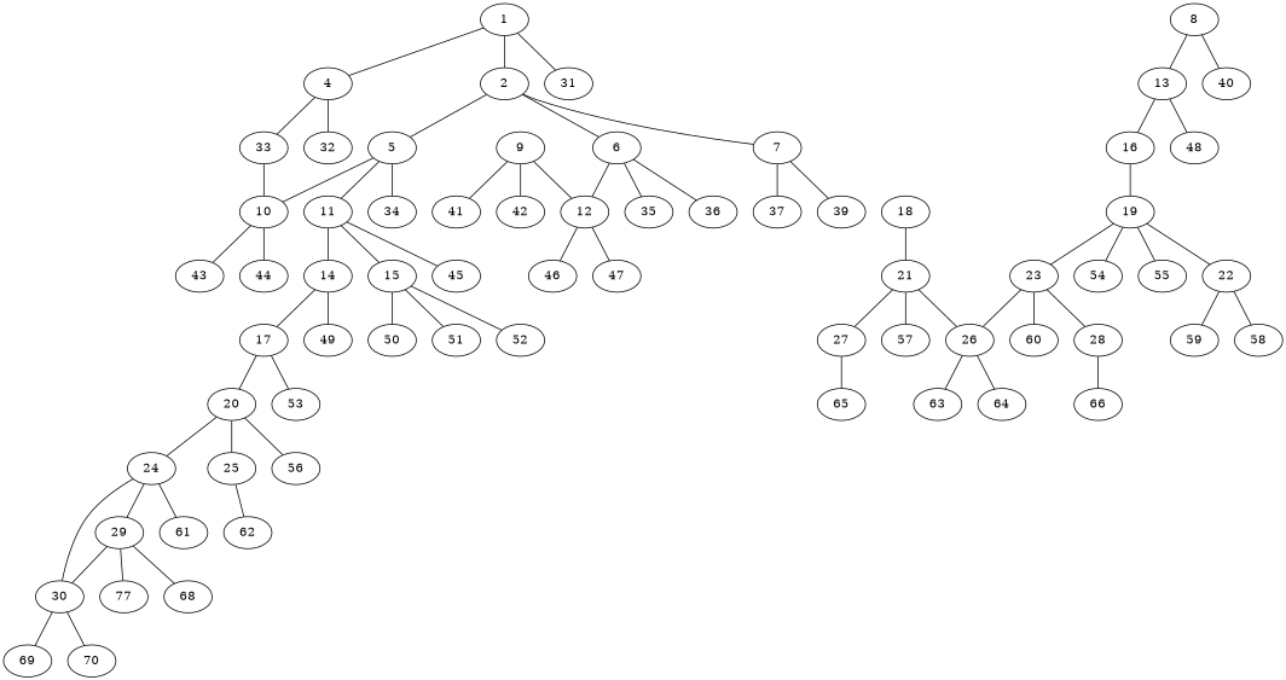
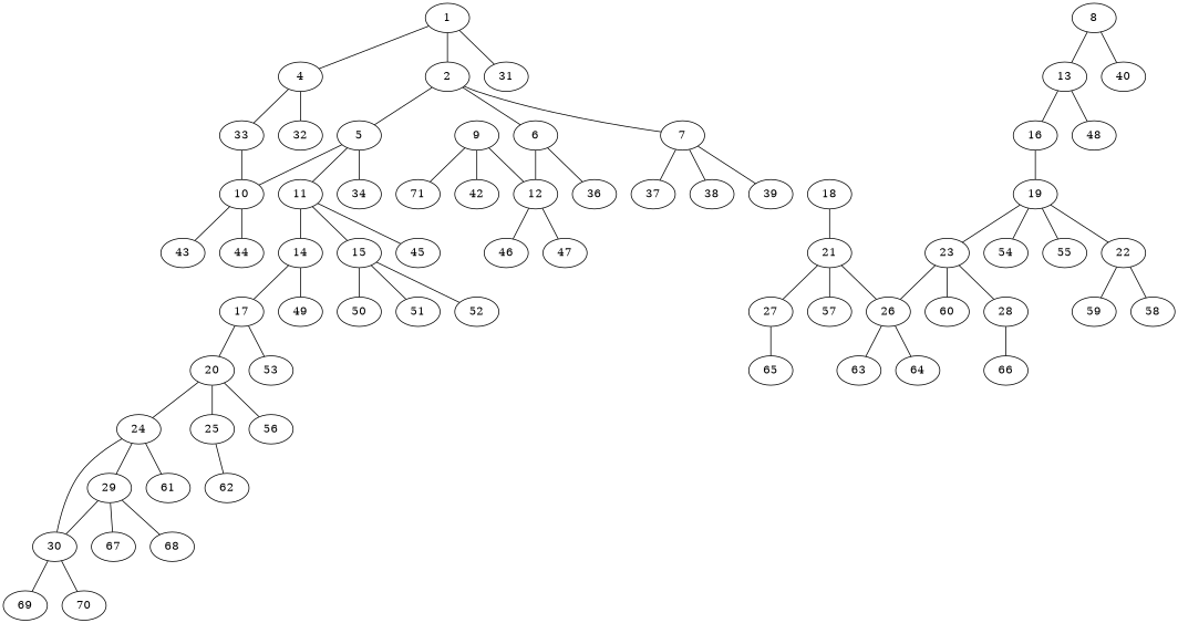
  graph {
    node [chem=H]
    edge [valence=1]
    1 [chem=C]
    2 [chem=C]
    4 [chem=C]
    31
    5 [chem=C]
    6 [chem=C]
    7 [chem=C]
    32
    33
    10 [chem=C]
    11 [chem=C]
    34
    12 [chem=C]
-   35
    36
    37
+   38
    39
    8 [chem=C]
    13 [chem=C]
    40
    9 [chem=C]
-   41
+   41 [label=71]
    42
    43
    44
    14 [chem=C]
    15 [chem=C]
    45
    46
    47
    16 [chem=C]
    48
    17 [chem=C]
    49
    50
    51
    52
    19 [chem=C]
    20 [chem=C]
    53
    18 [chem=C]
    21 [chem=C]
    22 [chem=C]
    23 [chem=C]
    54
    55
    24 [chem=C]
    25 [chem=O]
    56
    26 [chem=C]
    27 [chem=O]
    57
    58
    59
    28 [chem=O]
    60
    29 [chem=C]
    30 [chem=C]
    61
    62
    63
    64
    65
    66
-   67 [label=77]
+   67
    68
    69
    70
    1 -- 2
    1 -- 4
    1 -- 31
    2 -- 5
    2 -- 6
    2 -- 7
    4 -- 32
    4 -- 33
    5 -- 10
    5 -- 11
    5 -- 34
    6 -- 12
-   6 -- 35
    6 -- 36
    7 -- 37
+   7 -- 38
    7 -- 39
    33 -- 10
    10 -- 43
    10 -- 44
    11 -- 14
    11 -- 15
    11 -- 45
    12 -- 46
    12 -- 47
    8 -- 13
    8 -- 40
    13 -- 16 [valence=2]
    13 -- 48
    9 -- 12
    9 -- 41
    9 -- 42
    14 -- 17 [valence=2]
    14 -- 49
    15 -- 50
    15 -- 51
    15 -- 52
    16 -- 19
    17 -- 20
    17 -- 53
    19 -- 22 [valence=2]
    19 -- 23
    19 -- 54
    19 -- 55
    20 -- 24
    20 -- 25
    20 -- 56
    18 -- 21
    21 -- 26
    21 -- 27
    21 -- 57
    22 -- 58
    22 -- 59
    23 -- 26
    23 -- 28
    23 -- 60
    24 -- 29
    24 -- 30
    24 -- 61
    25 -- 62
    26 -- 63
    26 -- 64
    27 -- 65
    28 -- 66
    29 -- 30
    29 -- 67
    29 -- 68
    30 -- 69
    30 -- 70
  }
